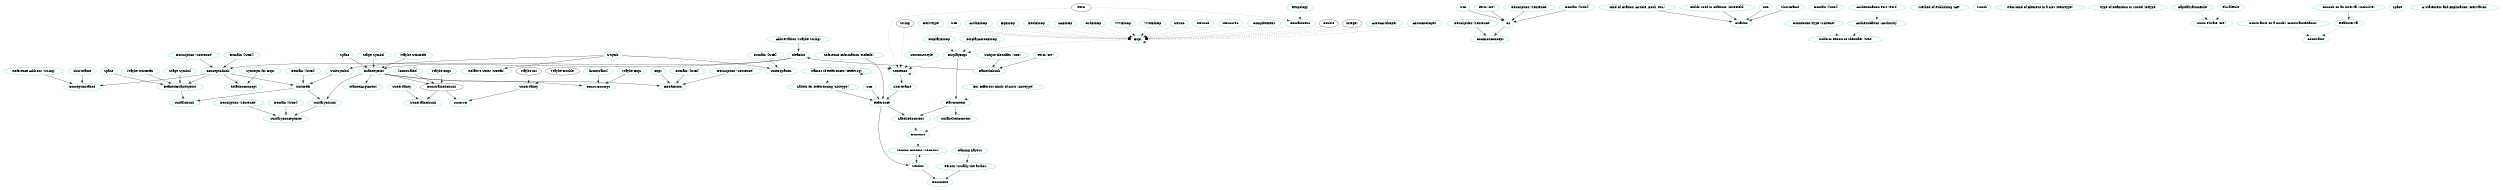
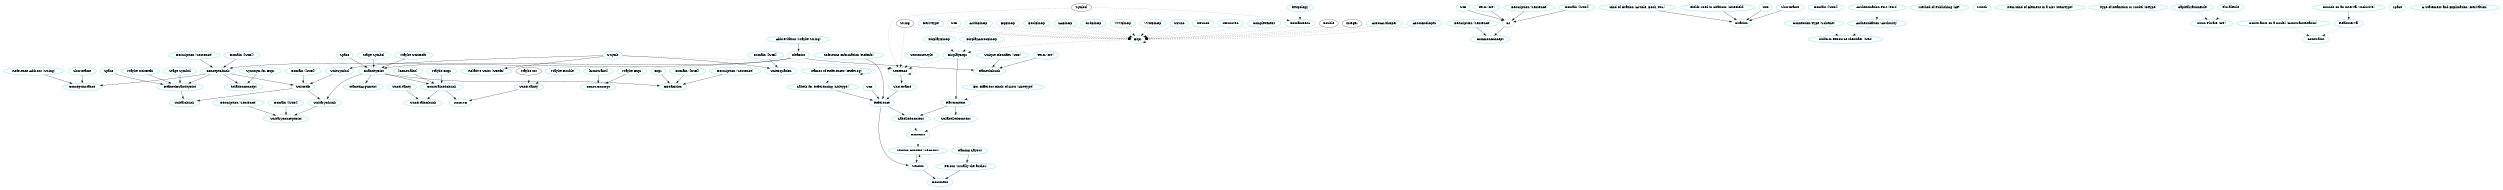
  digraph {
    node [color=cyan3 shape=oval]
    n1 [label=IdeaDict]
    n2 [label=ConceptChunk]
    n3 [label="Description (Sentence)"]
    n4 [label="Domain ([UID])"]
    n5 [label=CI]
    n6 [label=CommonConcept]
    n7 [label="Description (Sentence)"]
    n8 [label=ConceptInstance]
    n9 [label="Reference Address (String)"]
    n10 [label=ShortName]
    n11 [label="Kind of citation (Article, Book, etc.)"]
    n12 [label=Citation]
    n13 [label="Fields used in citations (CiteField)"]
    n14 [label=UID]
    n15 [label=ShortName]
    n16 [label=UID]
    n17 [label="Term (NP)"]
    n18 [label="Description (Sentence)"]
    n19 [label="Domain ([UID])"]
    n20 [label=QuantityDict]
-   n21 [color=black label=ConstrainedChunk]
+   n21 [label=ConstrainedChunk]
    n22 [label="[Constraint]"]
    n23 [label="Maybe Expr"]
    n24 [label=ConstrConcept]
    n25 [label="[Constraint]"]
    n26 [label="Maybe Expr"]
    n27 [label=DefinedQuantityDict]
    n28 [label="Stage Symbol"]
    n29 [label=Space]
    n30 [label="Maybe UnitDefn"]
    n31 [label=QDefinition]
    n32 [label="Description (Sentence)"]
    n33 [label=Expr]
    n34 [label="Domain ([UID])"]
    n35 [label="Unique Identifier (UID)"]
    n36 [label="Domain ([UID])"]
    n37 [label=NamedArgument]
    n38 [label=NamedChunk]
    n39 [label="Term (NP)"]
    n40 [label="Abbreviation (Maybe String)"]
    n41 [label=Space]
    n42 [label="Stage Symbol"]
    n43 [label="Maybe UnitDefn"]
    n44 [label=RelationConcept]
    n45 [label="Synonym for Expr"]
    n46 [label=UncertainChunk]
    n47 [label=Uncertainty]
    n48 [label=UnitDefn]
    n49 [label=UnitaryChunk]
    n50 [label=UncertQ]
    n51 [label=Uncertainty]
    n52 [label=UnitSymbol]
    n53 [label="Domain ([UID])"]
    n54 [label=USymb]
    n55 [label=UnitEquation]
    n56 [label="Domain ([UID])"]
    n57 [label=UnitalChunk]
    n58 [label=UnitaryConceptDict]
    n59 [label="Description (Sentence)"]
    n60 [label="Domain ([UID])"]
    n61 [label="Authentication (Authority)"]
    n62 [label="Authentication Port (Port)"]
    n63 [label="Method of Publishing (HP)"]
    n64 [label=Month]
    n65 [label="For Different Kinds of Lists (ListType)"]
    n66 [label="Item/Kind of Element in a List (ItemType)"]
    n67 [label=UnlabelledContent]
    n68 [label=Contents]
    n69 [label=LabelledContent]
    n70 [label="Type of Definition or Model (DType)"]
    n71 [label=CapitalizationRule]
    n72 [label=RawContent]
    n73 [label=DisplayExpr]
    n74 [label=Reference]
    n75 [label="Names of References (IRefProg)"]
    n76 [label="Labels for Referencing (LblType)"]
    n77 [label=PluralRule]
    n78 [label="Noun Phrase (NP)"]
    n79 [label="Connection Type (Scheme)"]
    n80 [label="Uniform Resource Identifier (URI)"]
    n81 [color=black label="Maybe Int"]
-   n82 [color=black label="Maybe Double"]
+   n82 [label="Maybe Double"]
    n83 [label="Constraints on a model (ConstraintReason)"]
    n84 [label=Space]
    n85 [label=Constraint]
    n86 [label=RealInterval]
    n87 [label="A Statement and Explination (Derivation)"]
    n88 [label=DisplayBinOp]
    n89 [label=DisplayAssocBinOp]
    n90 [label=Expr]
    Double [color="" shape=""]
    Integer [color="" shape=""]
    String [color="" shape=""]
    n94 [label=AssocArithOper]
    n95 [label=AssocBoolOper]
    n96 [label=DerivType]
    n97 [label=UID]
    n98 [label=ArithBinOp]
    n99 [label=EqBinOp]
    n100 [label=BoolBinOp]
    n101 [label=LABinOp]
    n102 [label=OrdBinOp]
    n103 [label=VVVBinOp]
    n104 [label=VVNBinOp]
    n105 [label=UFunc]
    n106 [label=UFuncB]
    n107 [label=UFuncVec]
    n108 [label=Completeness]
    n109 [label=DomainDesc]
    n110 [label="Section Content (SecCons)"]
    n111 [label=Section]
    n112 [label=Document]
    n113 [label="Person (usually the author)"]
    n114 [label="Naming Layout"]
    n115 [label="Reference Information (RefInfo)"]
    n116 [label=UID]
    n117 [label=ShortName]
    n118 [label=Sentence]
    n119 [label=SentenceStyle]
-   Symbol [label=Term color="" shape=""]
+   Symbol [color="" shape=""]
    n121 [label=RTopology]
    n122 [label="Bounds on an interval (Inclusive)"]
    n123 [label="Relative Units (UDefn)"]
    subgraph sub_1 {
      n1
      n2
      n3
      n4
    }
    subgraph sub_2 {
      n5
      n6
      n7
    }
    subgraph sub_3 {
      n2
      n8
      n9
      n10
    }
    subgraph sub_4 {
      n11
      n12
      n13
      n14
      n15
    }
    subgraph sub_5 {
      n5
      n16
      n17
      n18
      n19
    }
    subgraph sub_6 {
      n20
      n21
      n22
      n23
    }
    subgraph sub_7 {
      n20
      n24
      n25
      n26
    }
    subgraph sub_8 {
      n2
      n27
      n28
      n29
      n30
    }
    subgraph sub_9 {
      n20
      n31
      n32
      n33
      n34
    }
    subgraph sub_10 {
      n35
      n36
    }
    subgraph sub_11 {
      n20
      n37
    }
    subgraph sub_12 {
      n35
      n38
      n39
    }
    subgraph sub_13 {
      n1
      n38
      n40
    }
    subgraph sub_14 {
      n1
      n20
      n41
      n42
      n43
    }
    subgraph sub_15 {
      n2
      n44
      n45
    }
    subgraph sub_16 {
      n21
      n46
      n47
    }
    subgraph sub_17 {
      n20
      n48
      n49
    }
    subgraph sub_18 {
      n21
      n50
      n51
    }
    subgraph sub_19 {
      n2
      n48
      n52
      n53
    }
    subgraph sub_20 {
      n54
      n55
      n56
    }
    subgraph sub_21 {
      n27
      n48
      n57
    }
    subgraph sub_22 {
      n49
      n58
      n59
      n60
    }
    subgraph sub_23 {
      n13
    }
    subgraph sub_24 {
      n61
      n62
    }
    subgraph sub_25 {
      n63
    }
    subgraph sub_26 {
      n11
    }
    subgraph sub_27 {
      n64
    }
    subgraph sub_28 {
      n65
    }
    subgraph sub_29 {
      n66
    }
    subgraph sub_30 {
      n67
      n68
      n69
    }
    subgraph sub_31 {
      n70
    }
    subgraph sub_32 {
      n71
    }
    subgraph sub_33 {
      n65
      n72
      n73
    }
    subgraph sub_34 {
      n69
      n72
      n74
    }
    subgraph sub_35 {
      n67
      n72
    }
    subgraph sub_36 {
      n75
      n76
    }
    subgraph sub_37 {
      n75
    }
    subgraph sub_38 {
      n77
    }
    subgraph sub_39 {
      n71
      n77
      n78
    }
    subgraph sub_40 {
      n61
      n79
      n80
    }
    subgraph sub_41 {
      n79
    }
    subgraph sub_42 {
      n62
    }
    subgraph sub_43 {
      n51
      n81
      n82
    }
    subgraph sub_44 {
      n83
    }
    subgraph sub_45 {
      n84
    }
    subgraph sub_46 {
      n83
      n85
      n86
    }
    subgraph sub_47 {
      n87
    }
    subgraph sub_48 {
      n88
    }
    subgraph sub_49 {
      n89
    }
    subgraph sub_50 {
      n73
      n88
      n89
      n90
    }
    subgraph sub_51 {
      n90
      Double
      Integer
      String
      n94
      n95
      n96
      n97
      n98
      n99
      n100
      n101
      n102
      n103
      n104
      n105
      n106
      n107
      n108
      n109
    }
    subgraph sub_52 {
      n68
      n110
      n111
    }
    subgraph sub_53 {
      n74
      n110
      n111
    }
    subgraph sub_54 {
      n111
      n112
      n113
    }
    subgraph sub_55 {
      String
      n113
      n114
    }
    subgraph sub_56 {
      n115
    }
    subgraph sub_57 {
      n74
      n76
      n115
      n116
      n117
    }
    subgraph sub_58 {
      n54
      n73
      String
      n115
      n118
      n119
      Symbol
    }
    subgraph sub_59 {
      n117
      n118
    }
    subgraph sub_60 {
      n109
      Symbol
      n121
    }
    subgraph sub_61 {
      n86
      n122
    }
    subgraph sub_62 {
      n52
      n54
      n123
    }
    n1 -> n2
    n1 -> n20
    n2 -> n8
    n2 -> n27
    n2 -> n44
    n2 -> n48
    n3 -> n2
    n4 -> n2
    n5 -> n6
    n7 -> n6
    n9 -> n8
    n10 -> n8
    n11 -> n12
    n13 -> n12
    n14 -> n12
    n15 -> n12
    n16 -> n5
    n17 -> n5
    n18 -> n5
    n19 -> n5
    n20 -> n21
-   n20 -> n24
    n20 -> n31
    n20 -> n37
    n20 -> n49
    n21 -> n46
    n21 -> n50
    n22 -> n21
    n23 -> n21
    n25 -> n24
    n26 -> n24
    n27 -> n57
    n28 -> n27
    n29 -> n27
    n30 -> n27
    n32 -> n31
    n33 -> n31
    n34 -> n31
    n35 -> n38
-   n38 -> n1
+   n1 -> n38
    n39 -> n38
    n40 -> n1
    n41 -> n20
    n42 -> n20
    n43 -> n20
    n45 -> n44
    n47 -> n46
    n48 -> n49
    n48 -> n57
    n49 -> n58
    n51 -> n50
    n52 -> n48
    n53 -> n48
    n54 -> n52
    n54 -> n55
    n54 -> n118 [style=dotted]
    n54 -> n123
    n56 -> n55
    n59 -> n58
    n60 -> n58
    n61 -> n80 [style=dotted]
    n62 -> n61 [style=dotted]
    n65 -> n72 [style=dotted]
    n67 -> n68 [style=dotted]
    n68 -> n110 [style=dotted]
    n69 -> n68 [style=dotted]
    n71 -> n78 [style=dotted]
    n72 -> n67
    n72 -> n69
    n73 -> n72 [style=solid]
    n73 -> n118 [style=dotted]
    n74 -> n69
    n74 -> n111
    n75 -> n75 [style=dotted]
    n75 -> n76 [style=dotted]
    n76 -> n74
    n77 -> n78 [style=dotted]
    n79 -> n80 [style=dotted]
    n81 -> n51 [style=dotted]
    n82 -> n51 [style=dotted]
    n83 -> n85 [style=dotted]
    n86 -> n85 [style=dotted]
    n88 -> n73 [style=dotted]
    n89 -> n73 [style=dotted]
    n90 -> n73 [style=dotted]
    n90 -> n90 [style=dotted]
    Double -> n90 [style=dotted]
    Integer -> n90 [style=dotted]
    String -> n90 [style=dotted]
    String -> n118 [style=dotted]
    n94 -> n90 [style=dotted]
    n95 -> n90 [style=dotted]
    n96 -> n90 [style=dotted]
    n97 -> n90 [style=dotted]
    n98 -> n90 [style=dotted]
    n99 -> n90 [style=dotted]
    n100 -> n90 [style=dotted]
    n101 -> n90 [style=dotted]
    n102 -> n90 [style=dotted]
    n103 -> n90 [style=dotted]
    n104 -> n90 [style=dotted]
    n105 -> n90 [style=dotted]
    n106 -> n90 [style=dotted]
    n107 -> n90 [style=dotted]
    n108 -> n90 [style=dotted]
    n109 -> n90 [style=dotted]
    n110 -> n111
    n111 -> n110 [style=dotted]
    n111 -> n112
    n113 -> n112
    n114 -> n113
    n115 -> n74
    n115 -> n118 [style=dotted]
    n116 -> n74
    n117 -> n74
    n118 -> n117
    n118 -> n118 [style=dotted]
    n119 -> n118 [style=dotted]
    Symbol -> n109 [style=dotted]
    Symbol -> n118 [style=dotted]
    n121 -> n109 [style=dotted]
    n122 -> n86
  }
